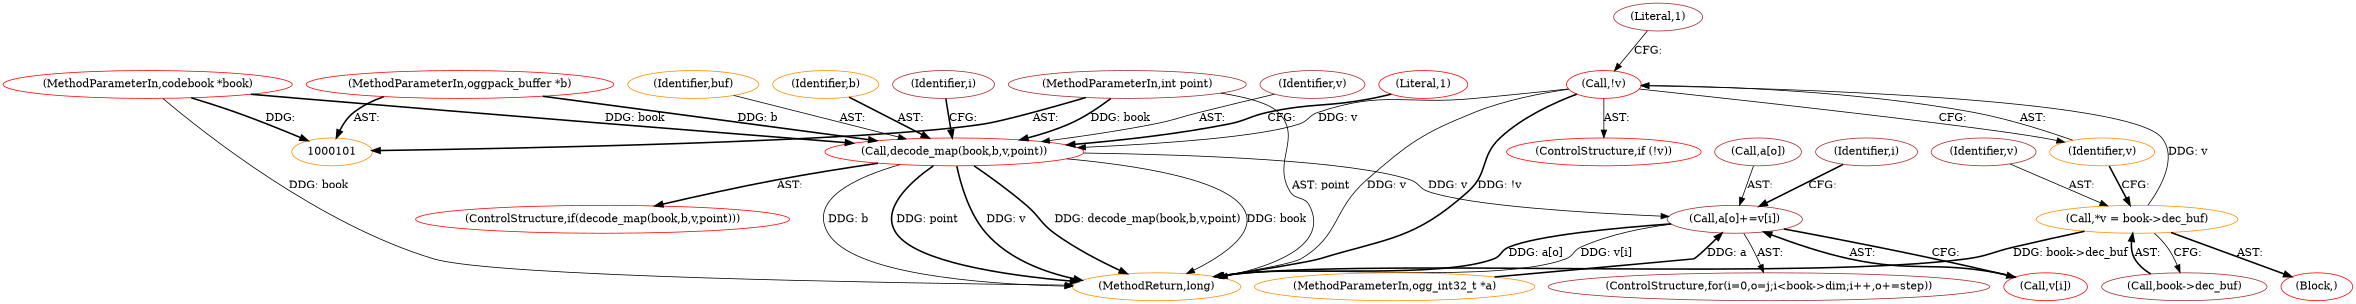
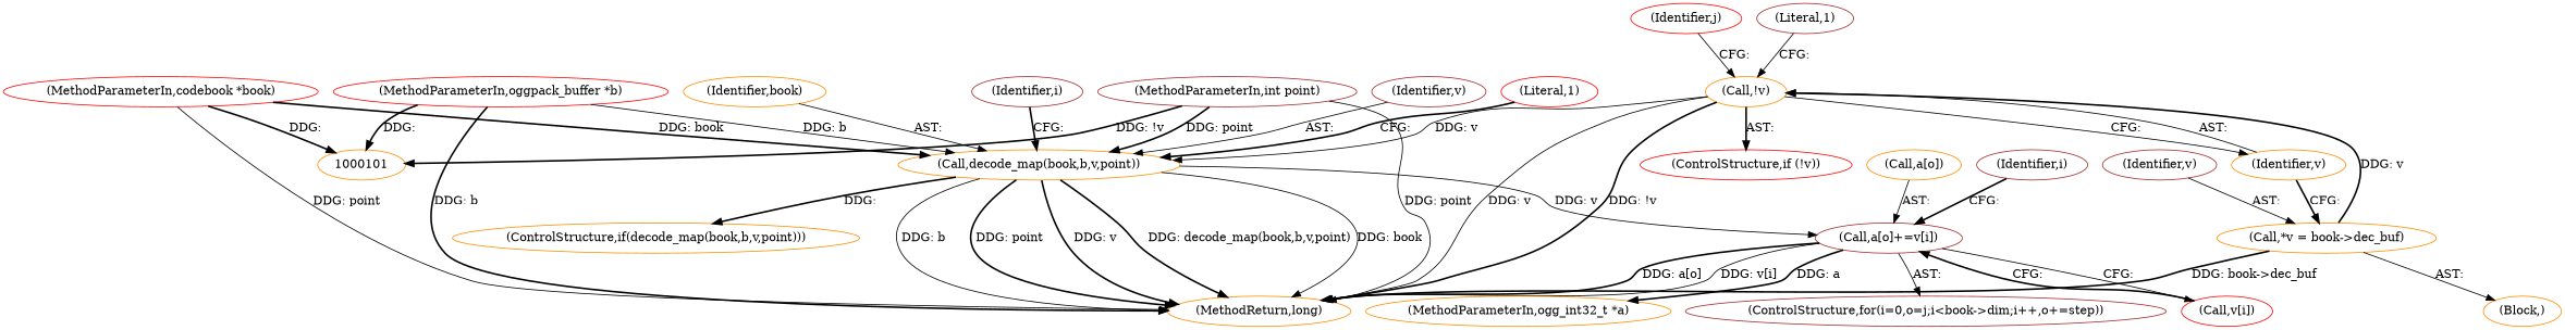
  digraph {
    node [color=brown]
    edge [style=bold]
-   n1 [color=red label="(Call,decode_map(book,b,v,point))"]
+   n1 [color=darkorange label="(Call,decode_map(book,b,v,point))"]
    n2 [label="(Call,a[o]+=v[i])"]
    n3 [color=darkorange label="(MethodReturn,long)"]
-   n4 [color=red label="(ControlStructure,if(decode_map(book,b,v,point)))"]
+   n4 [color=darkorange label="(ControlStructure,if(decode_map(book,b,v,point)))"]
    n5 [label="(ControlStructure,for(i=0,o=j;i<book->dim;i++,o+=step))"]
    n6 [color=red label="(Call,v[i])"]
    n7 [color=red label="(MethodParameterIn,codebook *book)"]
    1000101 [color=darkorange]
    n9 [color=red label="(MethodParameterIn,oggpack_buffer *b)"]
-   n10 [color=red label="(Call,!v)"]
+   n10 [color=darkorange label="(Call,!v)"]
    n11 [color=darkorange label="(Identifier,v)"]
    n12 [color=red label="(ControlStructure,if (!v))"]
    n13 [color=darkorange label="(Call,*v = book->dec_buf)"]
-   n14 [label="(Call,book->dec_buf)"]
-   n15 [color=red label="(Block,)"]
+   n15 [color=darkorange label="(Block,)"]
    n16 [label="(MethodParameterIn,int point)"]
+   n17 [color=red label="(Identifier,j)"]
    n18 [color=red label="(Literal,1)"]
    n19 [color=darkorange label="(MethodParameterIn,ogg_int32_t *a)"]
-   n20 [label="(Call,a[o])"]
+   n20 [color=darkorange label="(Call,a[o])"]
    n21 [label="(Identifier,i)"]
-   n22 [color=darkorange label="(Identifier,buf)"]
-   n23 [color=darkorange label="(Identifier,b)"]
+   n22 [color=darkorange label="(Identifier,book)"]
    n24 [label="(Identifier,i)"]
    n25 [label="(Identifier,v)"]
    n26 [label="(Identifier,v)"]
    n27 [label="(Literal,1)"]
    n1 -> n2 [label="DDG: v" style=solid]
    n1 -> n3 [label="DDG: b" style=solid]
    n1 -> n3 [label="DDG: point"]
    n1 -> n3 [label="DDG: v"]
    n1 -> n3 [label="DDG: decode_map(book,b,v,point)"]
    n1 -> n3 [label="DDG: book" style=solid]
-   n1 -> n4 [label="AST: "]
+   n1 -> n4 [label="DDG: "]
    n2 -> n3 [label="DDG: v[i]" style=solid]
    n2 -> n3 [label="DDG: a[o]"]
    n2 -> n5 [label="AST: " style=solid]
-   n2 -> n6 [label="CFG: "]
-   n6 -> n2 [label="AST: "]
+   n2 -> n6 [label="CFG: " style=solid]
+   n6 -> n2 [label="CFG: "]
    n7 -> n1 [label="DDG: book"]
-   n7 -> n3 [label="DDG: book" style=solid]
+   n7 -> n3 [label="DDG: point" style=solid]
    n7 -> 1000101 [label="DDG: "]
-   n9 -> n1 [label="DDG: b"]
-   n9 -> 1000101 [label="AST: "]
+   n9 -> n1 [label="DDG: b" style=solid]
+   n9 -> n3 [label="DDG: b"]
+   n9 -> 1000101 [label="DDG: "]
    n10 -> n1 [label="DDG: v" style=solid]
    n10 -> n3 [label="DDG: v" style=solid]
    n10 -> n3 [label="DDG: !v"]
    n10 -> n11 [label="CFG: " style=solid]
-   n10 -> n12 [label="AST: " style=solid]
+   n10 -> n12 [label="AST: "]
    n11 -> n10 [label="AST: " style=solid]
    n11 -> n13 [label="CFG: "]
    n13 -> n3 [label="DDG: book->dec_buf"]
-   n13 -> n10 [label="DDG: v" style=solid]
-   n13 -> n14 [label="CFG: " style=solid]
-   n13 -> n15 [label="AST: "]
-   n14 -> n13 [label="AST: "]
-   n16 -> n1 [label="DDG: book"]
-   n16 -> n3 [label="AST: point" style=solid]
-   n16 -> 1000101 [label="AST: "]
+   n13 -> n10 [label="DDG: v"]
+   n13 -> n15 [label="AST: " style=solid]
+   n16 -> n1 [label="DDG: point"]
+   n16 -> n3 [label="DDG: point" style=solid]
+   n16 -> 1000101 [label="DDG: !v"]
+   n17 -> n10 [label="CFG: " style=solid]
    n18 -> n1 [label="CFG: "]
-   n19 -> n2 [label="DDG: a"]
+   n2 -> n19 [label="DDG: a"]
    n20 -> n2 [label="AST: " style=solid]
    n21 -> n2 [label="CFG: "]
    n22 -> n1 [label="AST: " style=solid]
-   n23 -> n1 [label="AST: "]
    n24 -> n1 [label="CFG: "]
    n25 -> n1 [label="AST: " style=solid]
    n26 -> n13 [label="AST: " style=solid]
    n27 -> n10 [label="CFG: " style=solid]
  }
